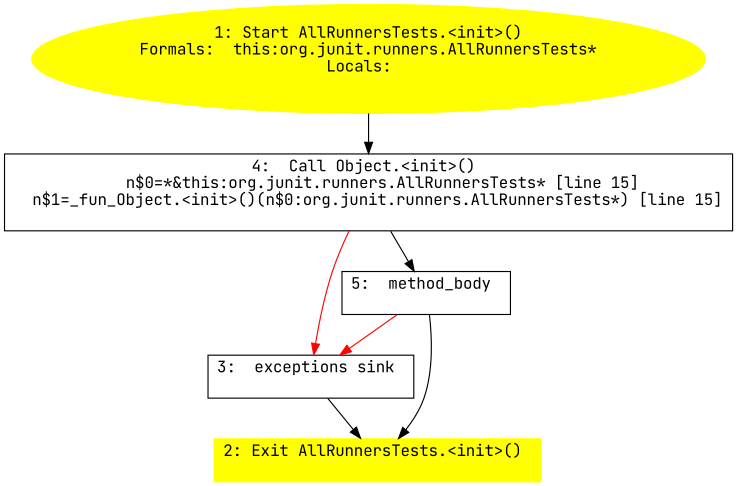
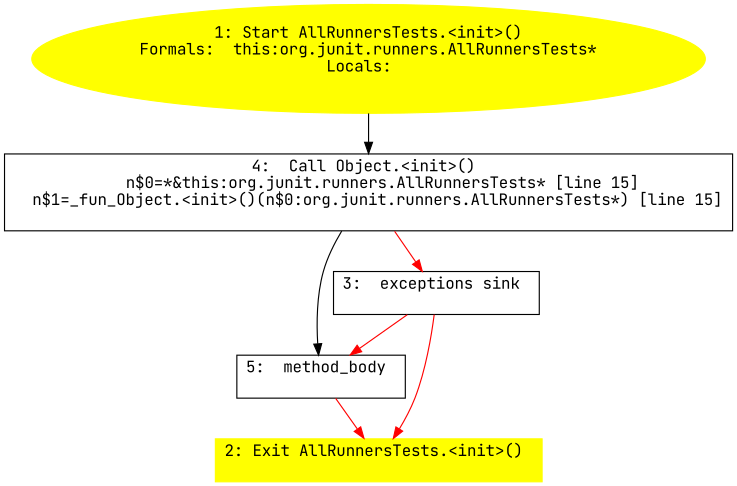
  digraph {
    fontname="JetBrains Mono"
    node [fontname="JetBrains Mono" shape=box]
    edge [fontname="JetBrains Mono"]
    n1 [color=yellow label="1: Start AllRunnersTests.<init>()\nFormals:  this:org.junit.runners.AllRunnersTests*\nLocals:  \n  " style=filled shape=""]
    n2 [label="4:  Call Object.<init>() \n   n$0=*&this:org.junit.runners.AllRunnersTests* [line 15]\n  n$1=_fun_Object.<init>()(n$0:org.junit.runners.AllRunnersTests*) [line 15]\n "]
    n3 [label="3:  exceptions sink \n  "]
    n4 [label="5:  method_body \n  "]
    n5 [color=yellow label="2: Exit AllRunnersTests.<init>() \n  " style=filled]
    n1 -> n2
    n2 -> n3 [color=red]
    n2 -> n4
-   n3 -> n5
-   n4 -> n3 [color=red]
-   n4 -> n5
+   n3 -> n5 [color=red]
+   n3 -> n4 [color=red]
+   n4 -> n5 [color=red]
  }
